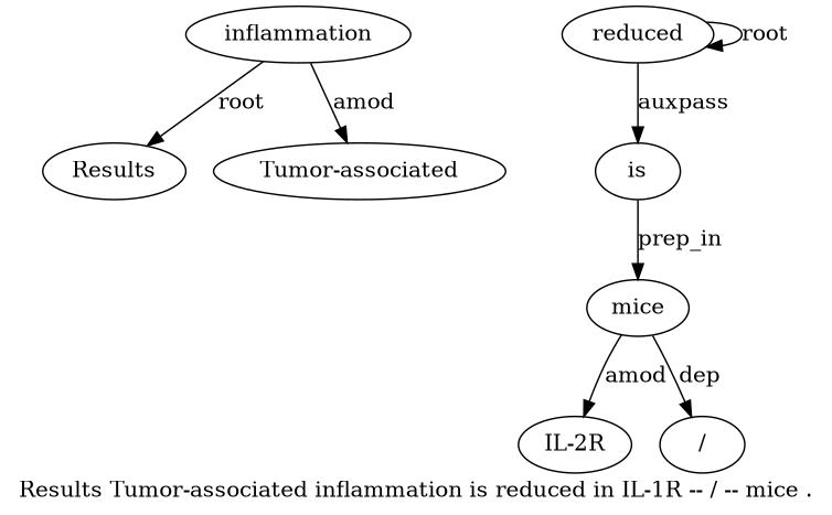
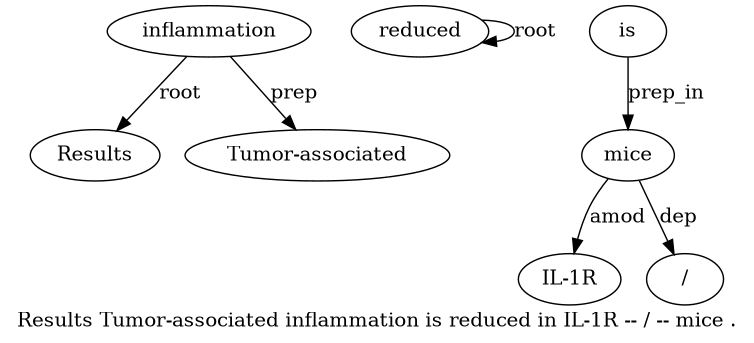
  digraph {
    label="Results Tumor-associated inflammation is reduced in IL-1R -- / -- mice ."
    node [fillcolor=white style=filled]
    n1 [label=inflammation]
    n2 [label=Results]
    n3 [label="Tumor-associated"]
    n4 [label=reduced]
    n5 [label=is]
    n6 [label=mice]
-   n7 [label="IL-2R"]
+   n7 [label="IL-1R"]
    n8 [label="/"]
    n1 -> n2 [label=root]
-   n1 -> n3 [label=amod]
+   n1 -> n3 [label=prep]
    n4 -> n4 [label=root]
-   n4 -> n5 [label=auxpass]
    n5 -> n6 [label=prep_in]
    n6 -> n7 [label=amod]
    n6 -> n8 [label=dep]
  }
